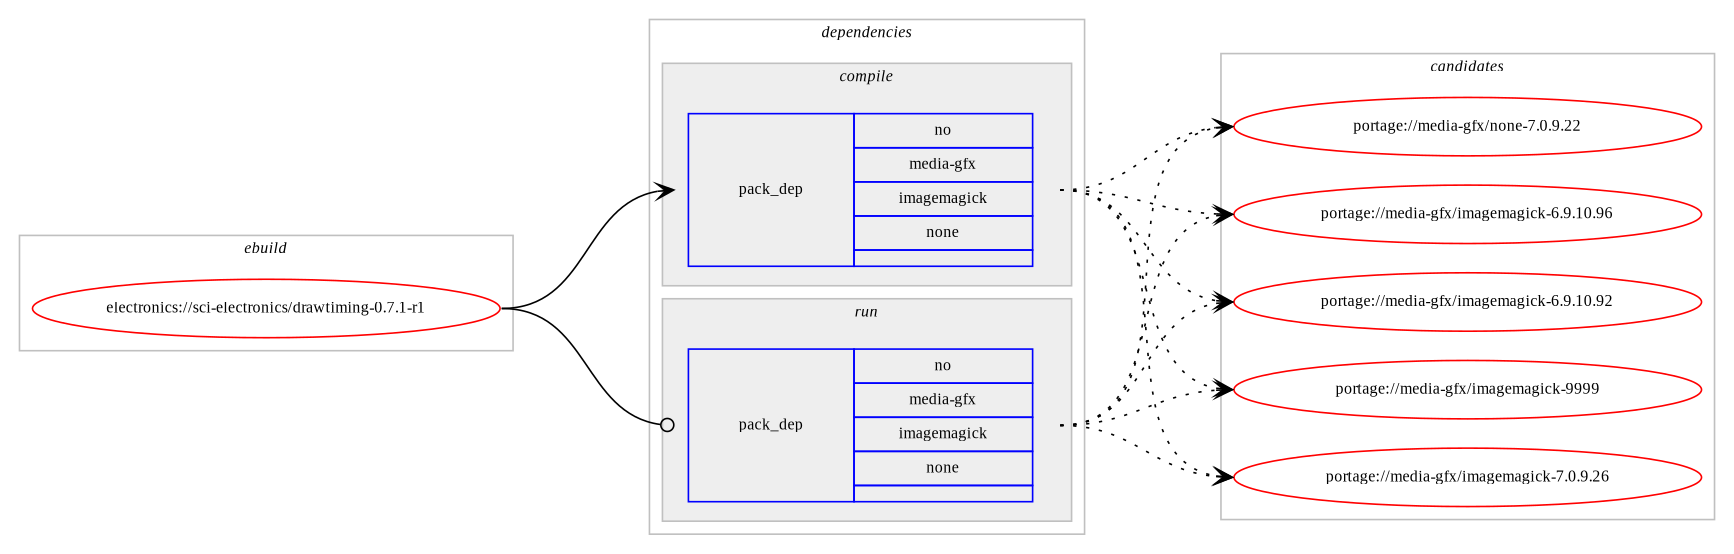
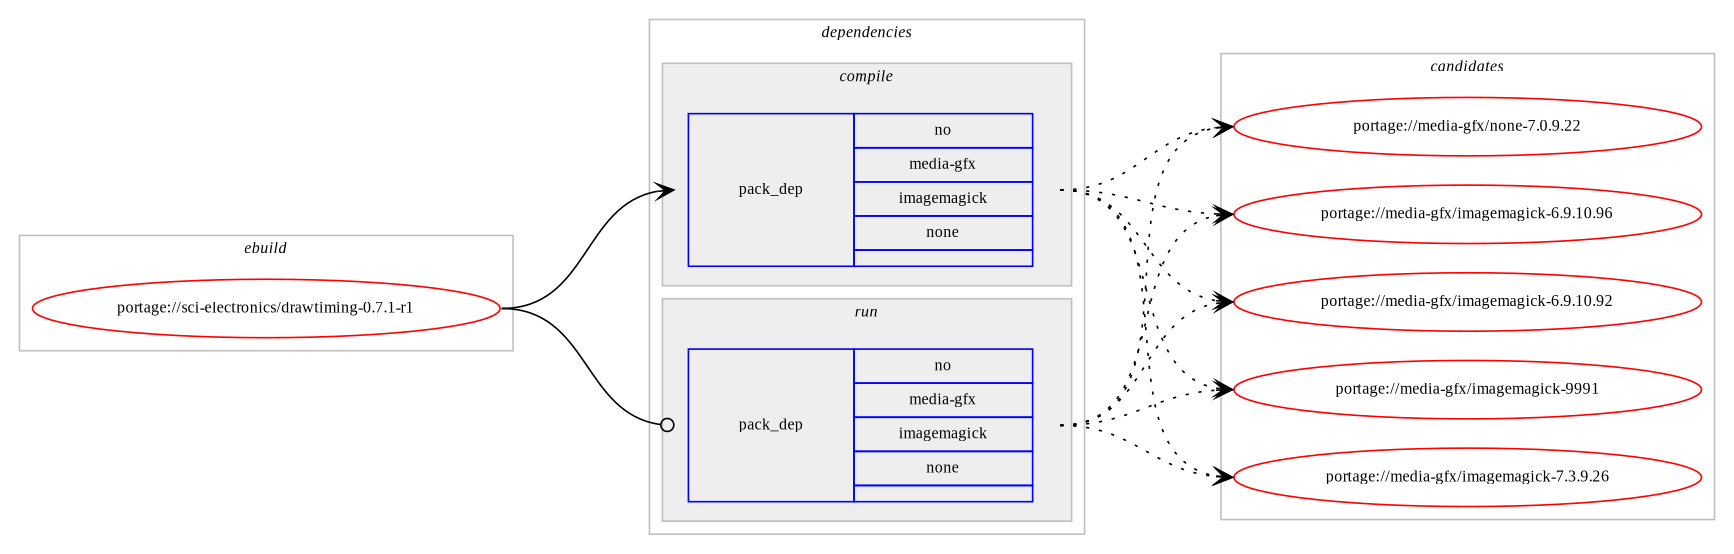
  digraph {
    compound=true
    concentrate=true
    fontname="Liberation Serif"
    fontsize=10
    newrank=true
    rankdir=LR
    ranksep=1.5
    node [color=red fontname="Liberation Serif" fontsize=10]
    edge [arrowhead=vee fontname="Liberation Serif" headport=w style=dotted tailport=e weight=100]
-   n1 [label="electronics://sci-electronics/drawtiming-0.7.1-r1" width=4]
+   n1 [label="portage://sci-electronics/drawtiming-0.7.1-r1" width=4]
    n2 [color=blue label=<<TABLE BORDER="0" CELLBORDER="1" CELLSPACING="0" CELLPADDING="4" WIDTH="220"><TR><TD ROWSPAN="6" CELLPADDING="30">pack_dep</TD></TR><TR><TD WIDTH="110">no</TD></TR><TR><TD>media-gfx</TD></TR><TR><TD>imagemagick</TD></TR><TR><TD>none</TD></TR><TR><TD></TD></TR></TABLE>> shape=none]
    n3 [color=blue label=<<TABLE BORDER="0" CELLBORDER="1" CELLSPACING="0" CELLPADDING="4" WIDTH="220"><TR><TD ROWSPAN="6" CELLPADDING="30">pack_dep</TD></TR><TR><TD WIDTH="110">no</TD></TR><TR><TD>media-gfx</TD></TR><TR><TD>imagemagick</TD></TR><TR><TD>none</TD></TR><TR><TD></TD></TR></TABLE>> shape=none]
-   n4 [label="portage://media-gfx/imagemagick-9999" width=4]
-   n5 [label="portage://media-gfx/imagemagick-7.0.9.26" width=4]
+   n4 [label="portage://media-gfx/imagemagick-9991" width=4]
+   n5 [label="portage://media-gfx/imagemagick-7.3.9.26" width=4]
    n6 [label="portage://media-gfx/none-7.0.9.22" width=4]
    n7 [label="portage://media-gfx/imagemagick-6.9.10.96" width=4]
    n8 [label="portage://media-gfx/imagemagick-6.9.10.92" width=4]
    subgraph cluster_1 {
      color=gray
      label=<<i>ebuild</i>>
      rank=same
      n1
    }
    subgraph cluster_2 {
      color=gray
      label=<<i>dependencies</i>>
      subgraph cluster_3 {
        color=gray
        fillcolor="#eeeeee"
        label=<<i>compile</i>>
        style=filled
        subgraph sub_4 {
          color=gray
          fillcolor="#eeeeee"
          label=<<i>compile</i>>
          style=filled
          n2
        }
      }
      subgraph cluster_5 {
        color=gray
        fillcolor="#eeeeee"
        label=<<i>compile and run</i>>
        style=filled
      }
      subgraph cluster_6 {
        color=gray
        fillcolor="#eeeeee"
        label=<<i>run</i>>
        style=filled
        subgraph sub_7 {
          color=gray
          fillcolor="#eeeeee"
          label=<<i>run</i>>
          style=filled
          n3
        }
      }
    }
    subgraph cluster_8 {
      color=gray
      label=<<i>candidates</i>>
      rank=same
      subgraph sub_9 {
        color=black
        label=<<i>candidates</i>>
        nodesep=1
        rank=same
        n4
        n5
        n6
        n7
        n8
      }
      subgraph sub_10 {
        color=black
        label=<<i>candidates</i>>
        nodesep=1
        rank=same
        n4
        n5
        n6
        n7
        n8
      }
    }
    n1 -> n2 [style=solid weight=20]
    n1 -> n3 [arrowhead=odot style=solid weight=20]
    n2 -> n4
    n2 -> n5
    n2 -> n6
    n2 -> n7
    n2 -> n8
    n3 -> n4
    n3 -> n5
    n3 -> n6
    n3 -> n7
    n3 -> n8
  }
